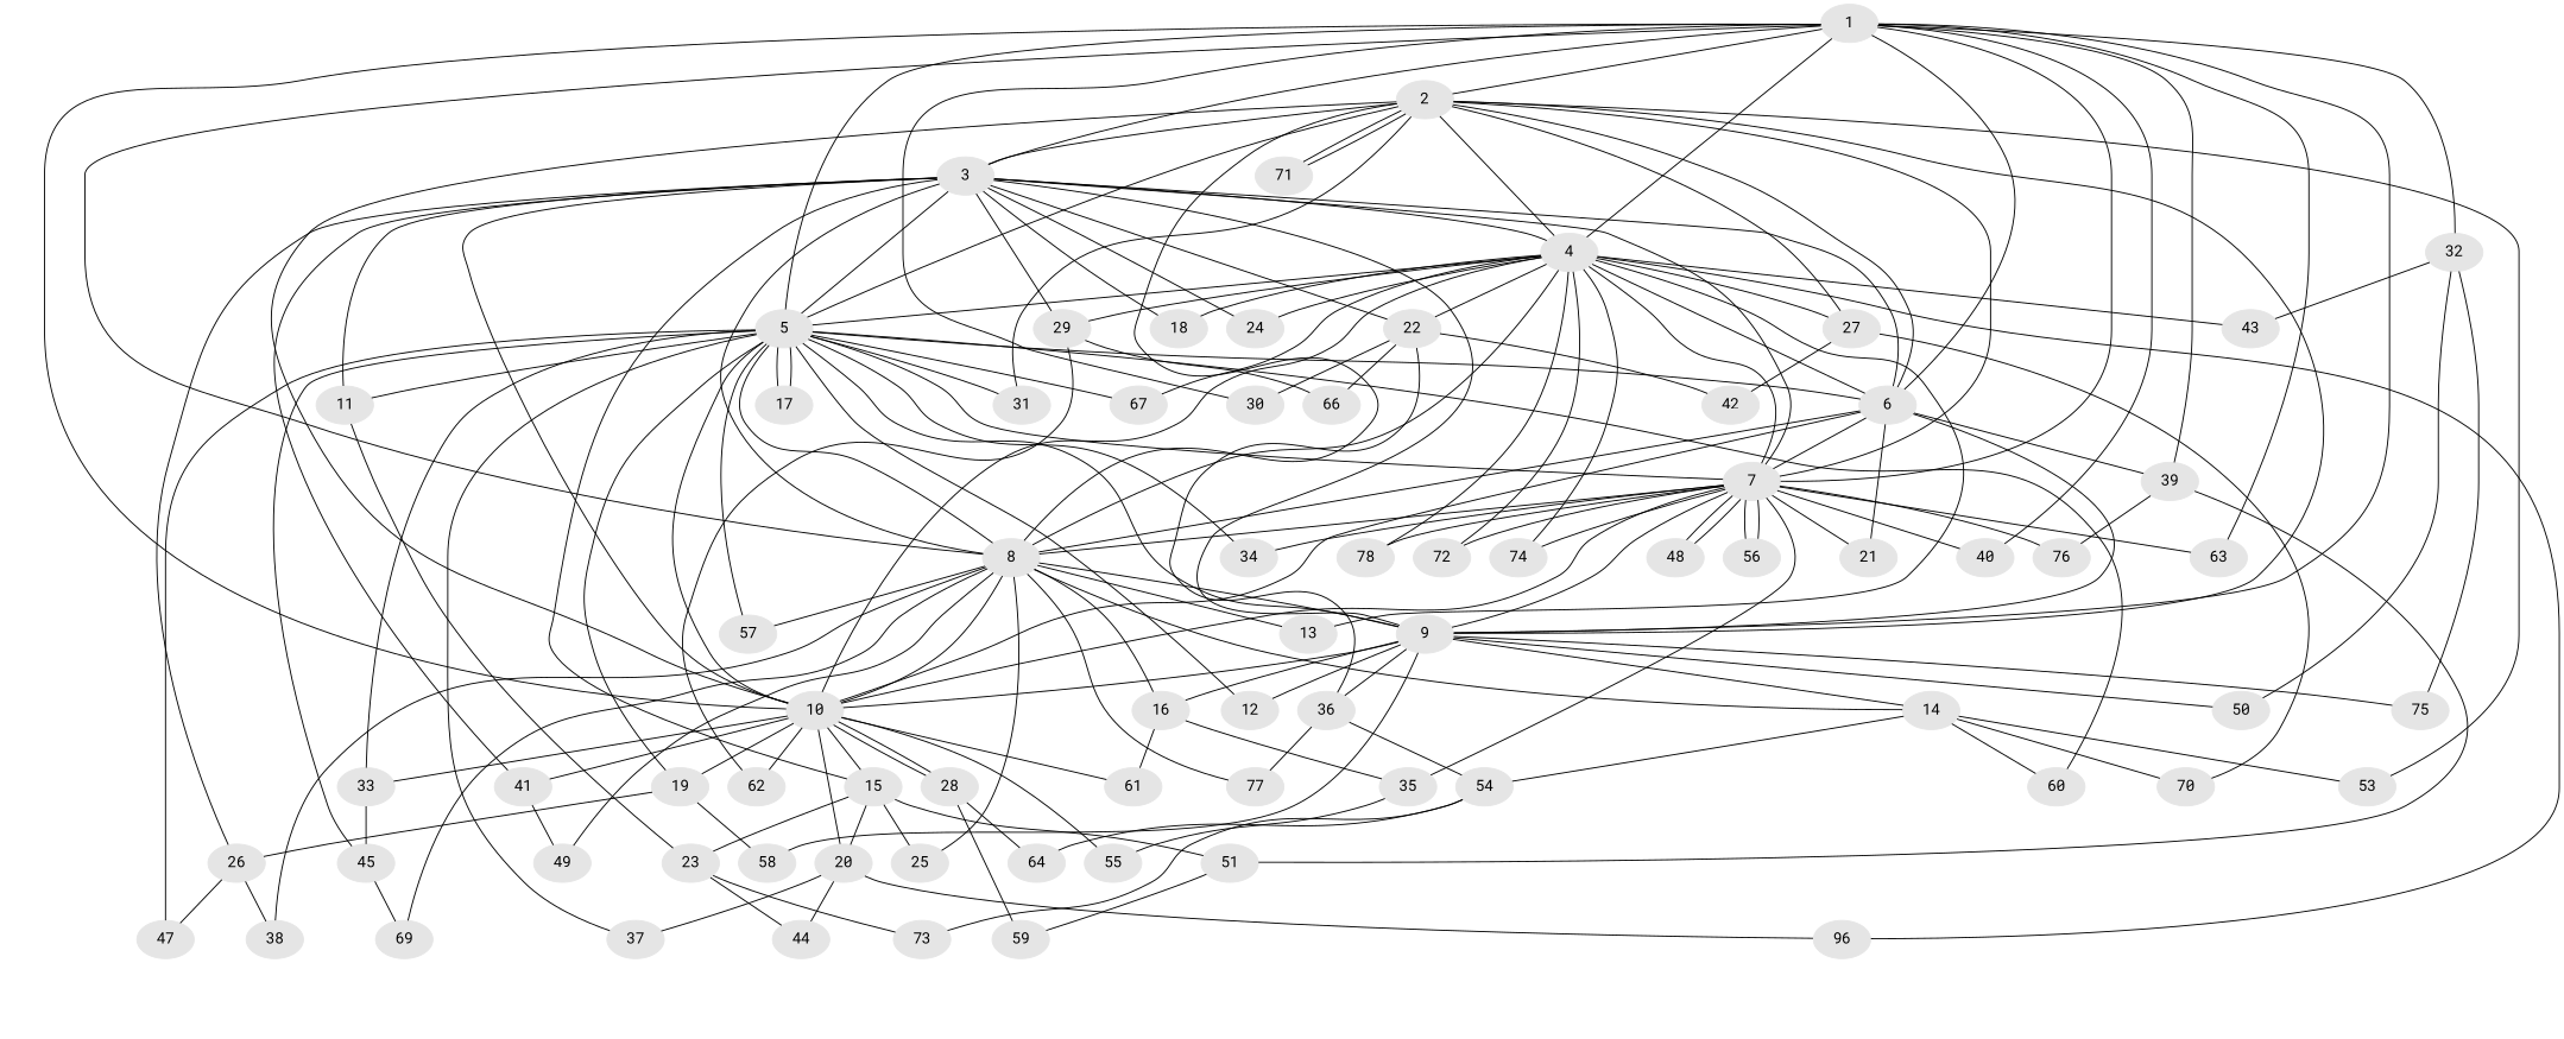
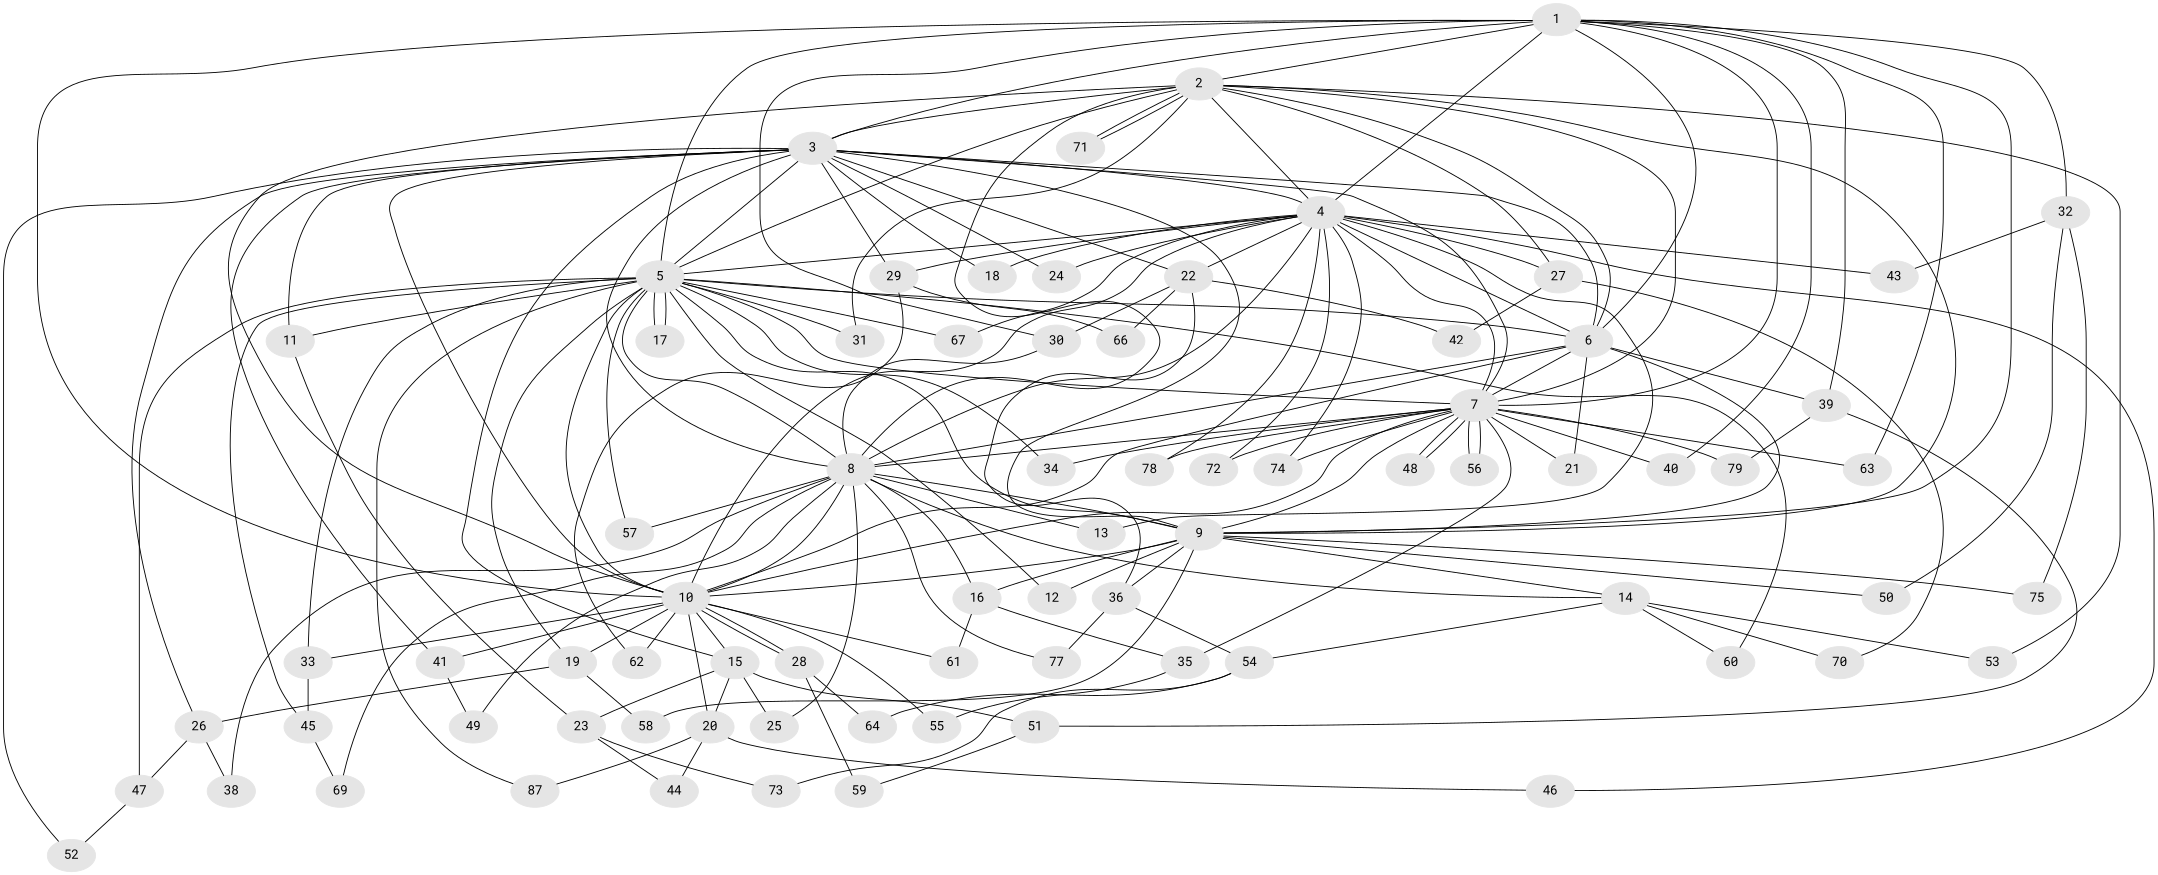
  graph {
    fontname="Roboto Mono"
    node [color=gray90 fontname="Roboto Mono" style=filled]
    edge [fontname="Roboto Mono"]
    1
    2
    3
    4
    5
    6
    7
    8
    9
    10
    30
    32
    39
    40
    63
    27
    31
    53
    71
    11
    15
    18
    22
    24
    26
    29
    41
+   52
    13
    43
-   46 [label=96]
+   46
    67
    72
    74
    78
    12
    17
    19
    33
    34
-   37
+   37 [label=87]
    45
    47
    57
    60
    21
    35
    48
    56
-   76
+   76 [label=79]
    14
    16
    25
    38
    49
    69
    77
    36
    50
    58
    75
    20
    28
    55
    61
    62
    51
    70
    42
    23
    66
    54
    44
    59
    64
    73
    1 -- 2
    1 -- 3
    1 -- 4
    1 -- 5
    1 -- 6
    1 -- 7
-   1 -- 8
+   30 -- 8
    1 -- 9
    1 -- 10
    1 -- 30
    1 -- 32
    1 -- 39
    1 -- 40
    1 -- 63
    2 -- 3
    2 -- 4
    2 -- 5
    2 -- 6
    2 -- 7
    2 -- 8
    2 -- 9
    2 -- 10
    2 -- 27
    2 -- 31
    2 -- 53
    2 -- 71
    2 -- 71
    3 -- 4
    3 -- 5
    3 -- 6
    3 -- 7
    3 -- 8
    3 -- 9
    3 -- 10
    3 -- 11
    3 -- 15
    3 -- 18
    3 -- 22
    3 -- 24
    3 -- 26
    3 -- 29
    3 -- 41
+   3 -- 52
    4 -- 5
    4 -- 6
    4 -- 7
    4 -- 8
    4 -- 10
    4 -- 27
    4 -- 18
    4 -- 22
    4 -- 24
    4 -- 29
    4 -- 13
    4 -- 43
    4 -- 46
    4 -- 67
    4 -- 72
    4 -- 74
    4 -- 78
    5 -- 6
    5 -- 7
    5 -- 8
    5 -- 9
    5 -- 10
    5 -- 31
    5 -- 11
    5 -- 67
    5 -- 12
    5 -- 17
    5 -- 17
    5 -- 19
    5 -- 33
    5 -- 34
    5 -- 37
    5 -- 45
    5 -- 47
    5 -- 57
    5 -- 60
    6 -- 7
    6 -- 8
    6 -- 9
    6 -- 10
    6 -- 39
    6 -- 21
    7 -- 8
    7 -- 9
    7 -- 10
    7 -- 40
    7 -- 63
    7 -- 72
    7 -- 74
    7 -- 78
    7 -- 34
    7 -- 21
    7 -- 35
    7 -- 48
    7 -- 48
    7 -- 56
    7 -- 56
    7 -- 76
    8 -- 9
    8 -- 10
    8 -- 13
    8 -- 57
    8 -- 14
    8 -- 16
    8 -- 25
    8 -- 38
    8 -- 49
    8 -- 69
    8 -- 77
    9 -- 10
    9 -- 12
    9 -- 14
    9 -- 16
    9 -- 36
    9 -- 50
    9 -- 58
    9 -- 75
    10 -- 15
    10 -- 41
    10 -- 19
    10 -- 33
    10 -- 20
    10 -- 28
    10 -- 28
    10 -- 55
    10 -- 61
    10 -- 62
    32 -- 43
    32 -- 50
    32 -- 75
    39 -- 76
    39 -- 51
    27 -- 70
    27 -- 42
    11 -- 23
    15 -- 25
    15 -- 20
    15 -- 51
    15 -- 23
    22 -- 30
    22 -- 36
    22 -- 42
    22 -- 66
    26 -- 47
    26 -- 38
    29 -- 62
    29 -- 66
    41 -- 49
    19 -- 26
    19 -- 58
    33 -- 45
    45 -- 69
+   47 -- 52
    35 -- 55
    14 -- 53
    14 -- 60
    14 -- 70
    14 -- 54
    16 -- 35
    16 -- 61
    36 -- 77
    36 -- 54
    20 -- 46
    20 -- 37
    20 -- 44
    28 -- 59
    28 -- 64
    51 -- 59
    23 -- 44
    23 -- 73
    54 -- 64
    54 -- 73
  }
